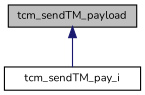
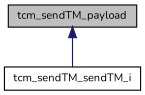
  digraph {
    rankdir=TB
    fontname=Nunito
    node [color=black fontname=Nunito fontsize=10 shape=record]
    n1 [fillcolor=grey75 fontcolor=black height=0.2 label=tcm_sendTM_payload style=filled width=0.4]
-   n2 [height=0.2 label=tcm_sendTM_pay_i width=0.4]
+   n2 [height=0.2 label=tcm_sendTM_sendTM_i width=0.4]
    n1 -> n2 [color=midnightblue dir=back fontname=Nunito fontsize=10 labelfontname=Helvetica labelfontsize=10 style=solid]
  }
